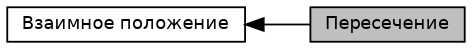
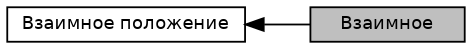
  digraph {
    rankdir=LR
    node [color=black fontname=Helvetica fontsize=10 shape=box style=filled]
-   n1 [fillcolor=grey75 fontcolor=black height=0.2 label="Пересечение" width=0.4]
+   n1 [fillcolor=grey75 fontcolor=black height=0.2 label="Взаимное" width=0.4]
    n2 [fillcolor=white height=0.2 label="Взаимное положение" width=0.4]
    n2 -> n1 [dir=back fontname=Helvetica fontsize=10 labelfontname=Helvetica labelfontsize=10 shape=plaintext style=solid]
  }
